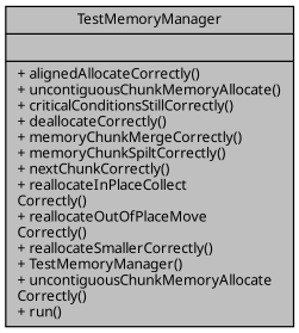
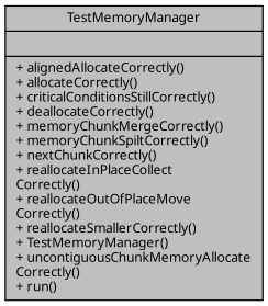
  digraph {
    fontname="Noto Sans"
-   n1 [color=black fillcolor=grey75 fontcolor=black fontname="Noto Sans" fontsize=10 height=0.2 label="{TestMemoryManager\n||+ alignedAllocateCorrectly()\l+ uncontiguousChunkMemoryAllocate()\l+ criticalConditionsStillCorrectly()\l+ deallocateCorrectly()\l+ memoryChunkMergeCorrectly()\l+ memoryChunkSpiltCorrectly()\l+ nextChunkCorrectly()\l+ reallocateInPlaceCollect\lCorrectly()\l+ reallocateOutOfPlaceMove\lCorrectly()\l+ reallocateSmallerCorrectly()\l+ TestMemoryManager()\l+ uncontiguousChunkMemoryAllocate\lCorrectly()\l+ run()\l}" shape=record style=filled width=0.4]
+   n1 [color=black fillcolor=grey75 fontcolor=black fontname="Noto Sans" fontsize=10 height=0.2 label="{TestMemoryManager\n||+ alignedAllocateCorrectly()\l+ allocateCorrectly()\l+ criticalConditionsStillCorrectly()\l+ deallocateCorrectly()\l+ memoryChunkMergeCorrectly()\l+ memoryChunkSpiltCorrectly()\l+ nextChunkCorrectly()\l+ reallocateInPlaceCollect\lCorrectly()\l+ reallocateOutOfPlaceMove\lCorrectly()\l+ reallocateSmallerCorrectly()\l+ TestMemoryManager()\l+ uncontiguousChunkMemoryAllocate\lCorrectly()\l+ run()\l}" shape=record style=filled width=0.4]
  }
